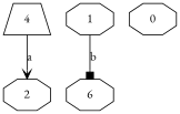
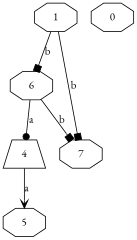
  strict digraph {
    fontname="EB Garamond"
    node [fontname="EB Garamond" shape=octagon]
    edge [arrowhead=box fontname="EB Garamond"]
    4 [shape=trapezium]
-   2
+   2 [label=5]
    6
+   7
    0
    1
    4 -> 2 [arrowhead=vee label=a]
+   6 -> 4 [arrowhead=dot label=a]
+   6 -> 7 [label=b]
    1 -> 6 [label=b]
+   1 -> 7 [label=b]
  }
